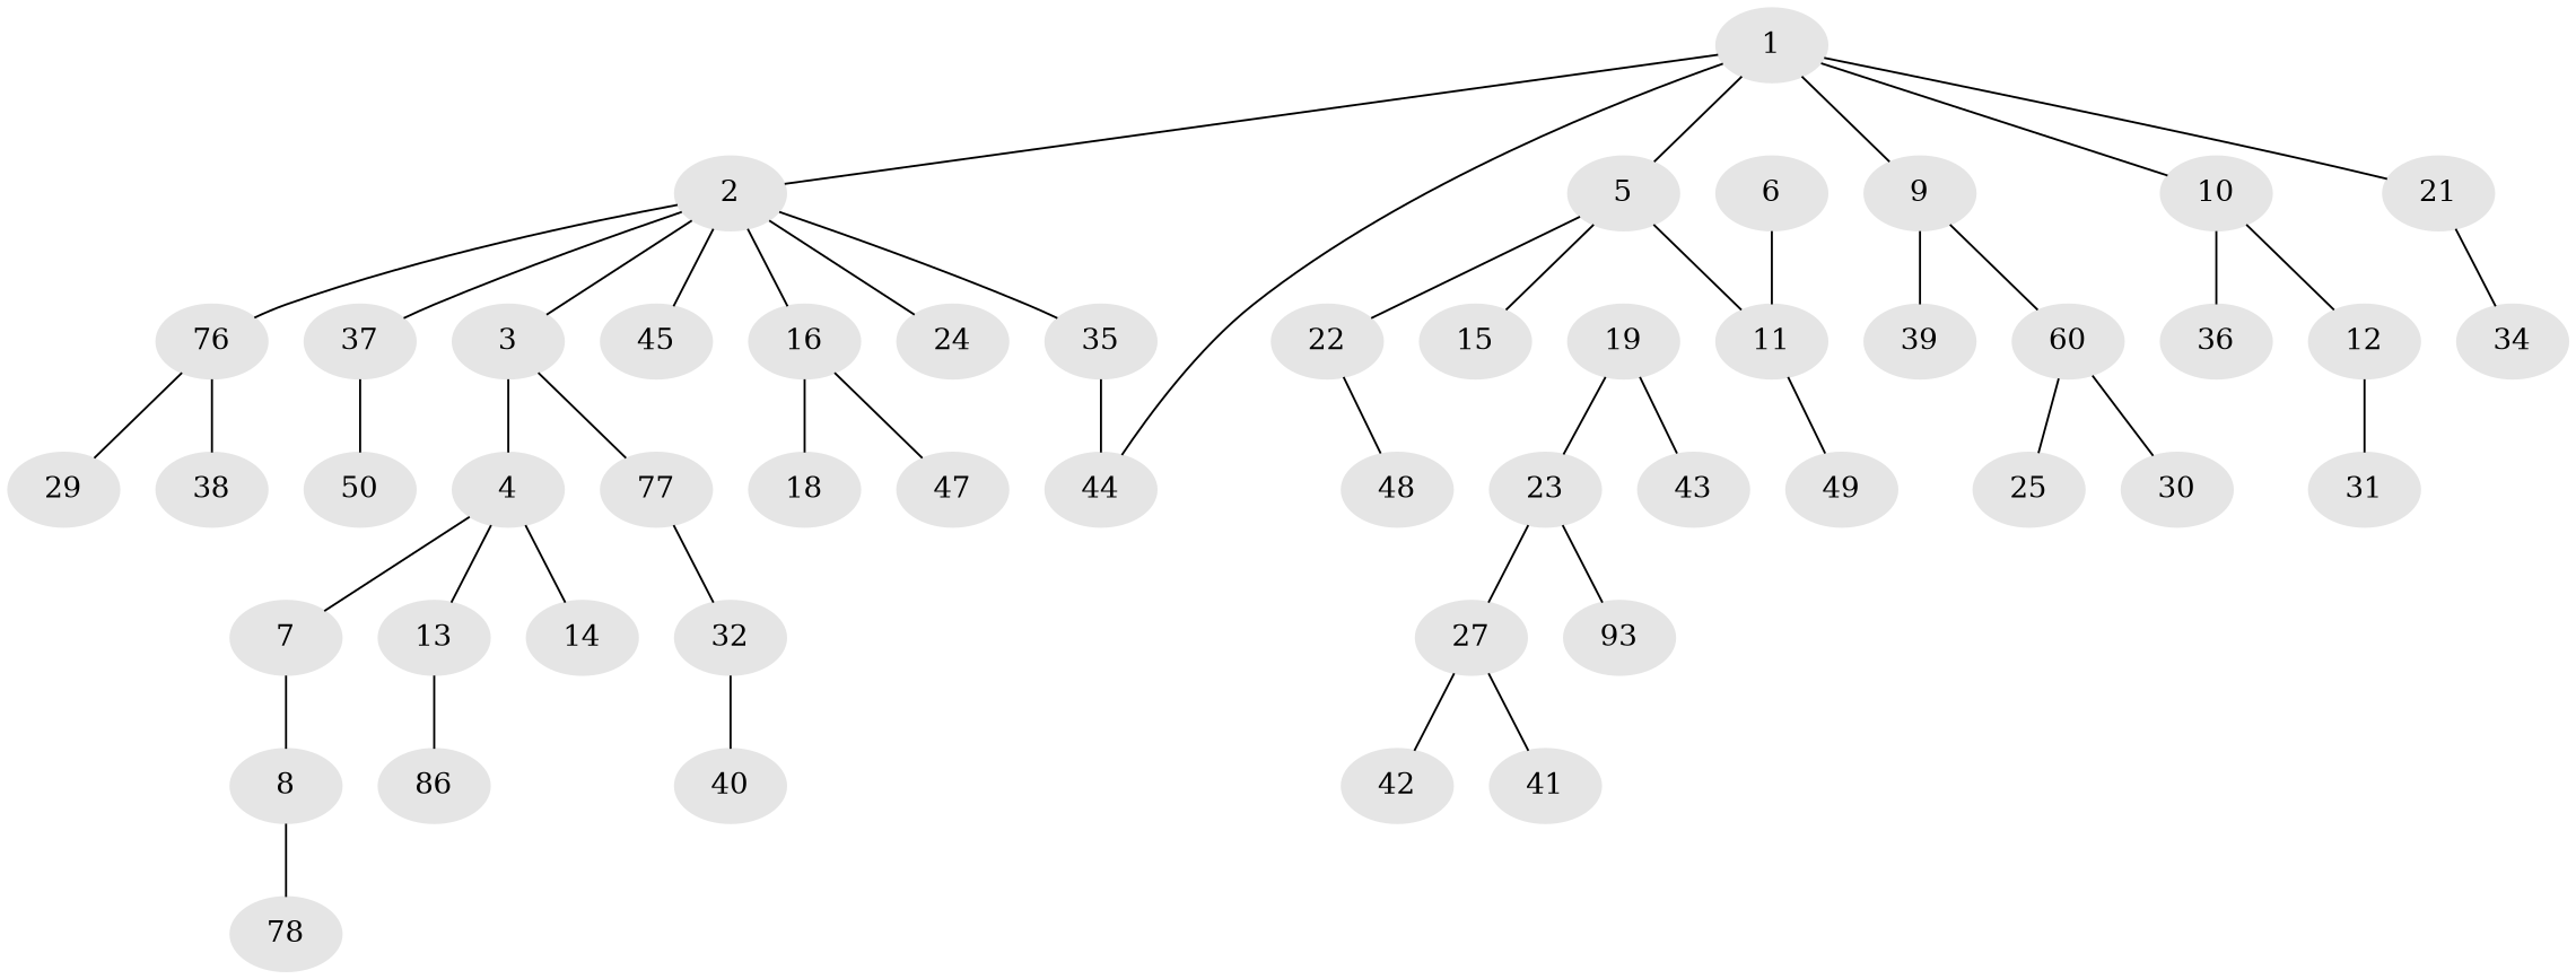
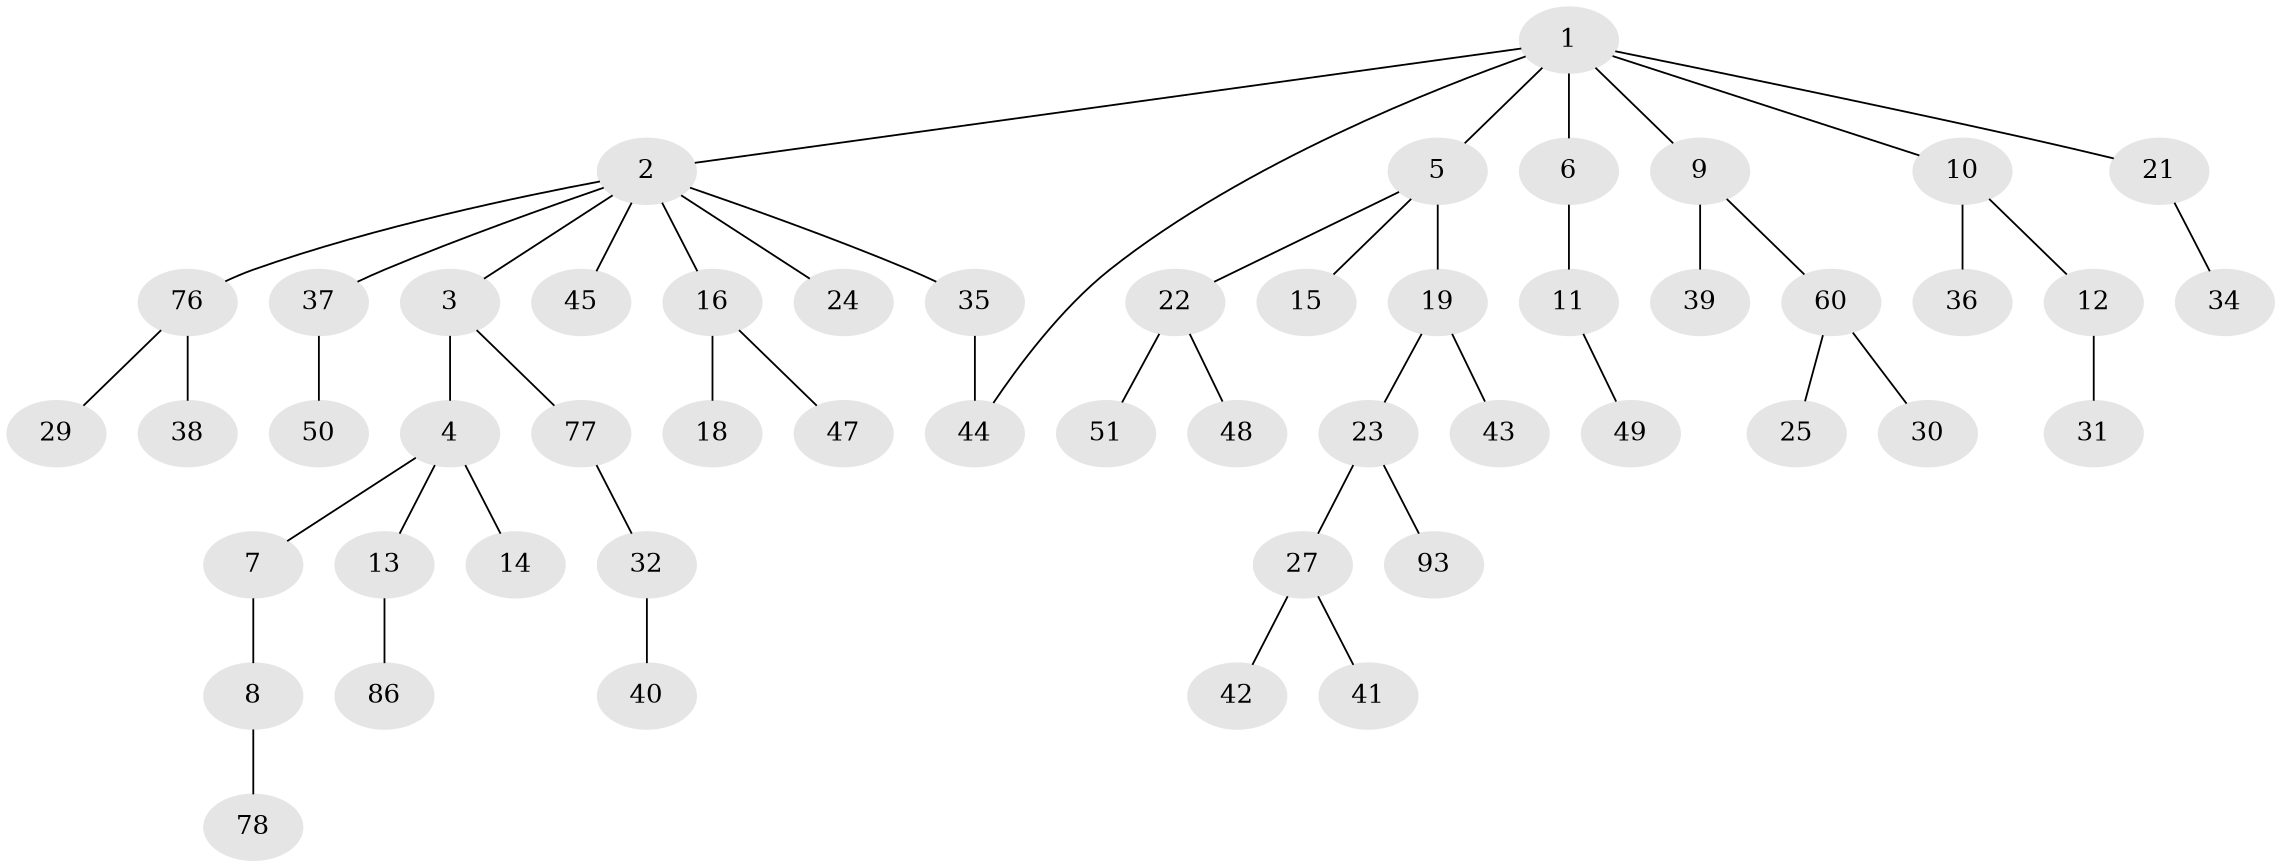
  graph {
    node [color=gray90 style=filled]
    1
    2
    5
    6
    9
    10
    21
    44
    3
    16
    24
    n12 [label=76]
    35
    37
    45
    15
    19
    22
    11
    n20 [label=60]
    39
    12
    36
    34
    4
    n26 [label=77]
    18
    47
    29
    38
    50
    7
    13
    14
    32
    8
    n37 [label=86]
    23
    43
    48
+   51
    49
    n43 [label=78]
    25
    30
    31
    40
    27
    n49 [label=93]
    41
    42
    1 -- 2
    1 -- 5
+   1 -- 6
    1 -- 9
    1 -- 10
    1 -- 21
    1 -- 44
    2 -- 3
    2 -- 16
    2 -- 24
    2 -- n12
    2 -- 35
    2 -- 37
    2 -- 45
    5 -- 15
-   5 -- 11
+   5 -- 19
    5 -- 22
    6 -- 11
    9 -- n20
    9 -- 39
    10 -- 12
    10 -- 36
    21 -- 34
    3 -- 4
    3 -- n26
    16 -- 18
    16 -- 47
    n12 -- 29
    n12 -- 38
    35 -- 44
    37 -- 50
    19 -- 23
    19 -- 43
    22 -- 48
+   22 -- 51
    11 -- 49
    n20 -- 25
    n20 -- 30
    12 -- 31
    4 -- 7
    4 -- 13
    4 -- 14
    n26 -- 32
    7 -- 8
    13 -- n37
    32 -- 40
    8 -- n43
    23 -- 27
    23 -- n49
    27 -- 41
    27 -- 42
  }
